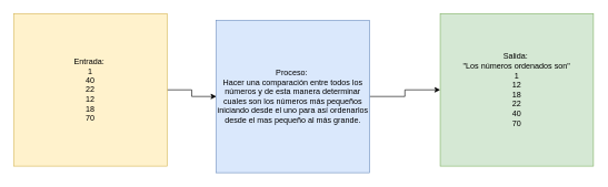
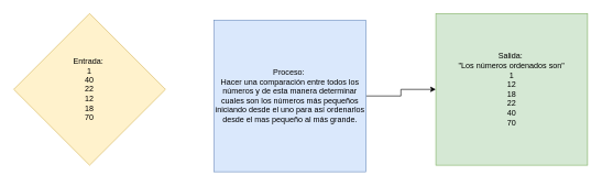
  <mxCell id="0" />
  <mxCell id="1" parent="0" />
- <mxCell id="2" value="" style="edgeStyle=orthogonalEdgeStyle;rounded=0;orthogonalLoop=1;jettySize=auto;html=1;" edge="1" parent="1" source="3" target="5"><mxGeometry relative="1" as="geometry" /></mxCell>
- <mxCell id="3" value="&lt;div&gt;Entrada:&amp;nbsp;&lt;/div&gt;&lt;div&gt;1&lt;/div&gt;&lt;div&gt;40&lt;/div&gt;&lt;div&gt;22&lt;/div&gt;&lt;div&gt;12&lt;/div&gt;&lt;div&gt;18&lt;/div&gt;&lt;div&gt;70&lt;/div&gt;" style="whiteSpace=wrap;html=1;aspect=fixed;fillColor=#fff2cc;strokeColor=#d6b656;" vertex="1" parent="1"><mxGeometry x="20" y="20" width="230" height="230" as="geometry" /></mxCell>
+ <mxCell id="3" value="&lt;div&gt;Entrada:&amp;nbsp;&lt;/div&gt;&lt;div&gt;1&lt;/div&gt;&lt;div&gt;40&lt;/div&gt;&lt;div&gt;22&lt;/div&gt;&lt;div&gt;12&lt;/div&gt;&lt;div&gt;18&lt;/div&gt;&lt;div&gt;70&lt;/div&gt;" style="rhombus;whiteSpace=wrap;html=1;aspect=fixed;fillColor=#fff2cc;strokeColor=#d6b656;" vertex="1" parent="1"><mxGeometry x="20" y="20" width="230" height="230" as="geometry" /></mxCell>
  <mxCell id="4" value="" style="edgeStyle=orthogonalEdgeStyle;rounded=0;orthogonalLoop=1;jettySize=auto;html=1;" edge="1" parent="1" source="5" target="6"><mxGeometry relative="1" as="geometry" /></mxCell>
  <mxCell id="5" value="Proceso:&amp;nbsp;&lt;br&gt;Hacer una comparación entre todos los números y de esta manera determinar cuales son los números más pequeños iniciando desde el uno para así ordenarlos desde el mas pequeño al más grande." style="whiteSpace=wrap;html=1;aspect=fixed;fillColor=#dae8fc;strokeColor=#6c8ebf;" vertex="1" parent="1"><mxGeometry x="324" y="30" width="230" height="230" as="geometry" /></mxCell>
  <mxCell id="6" value="Salida:&amp;nbsp;&lt;br&gt;&lt;div&gt;&quot;Los números ordenados son&quot;&lt;/div&gt;&lt;div&gt;1&lt;/div&gt;&lt;div&gt;12&lt;/div&gt;&lt;div&gt;18&lt;/div&gt;&lt;div&gt;22&lt;/div&gt;&lt;div&gt;40&lt;/div&gt;&lt;div&gt;70&lt;/div&gt;" style="whiteSpace=wrap;html=1;aspect=fixed;fillColor=#d5e8d4;strokeColor=#82b366;" vertex="1" parent="1"><mxGeometry x="660" y="20" width="230" height="230" as="geometry" /></mxCell>
